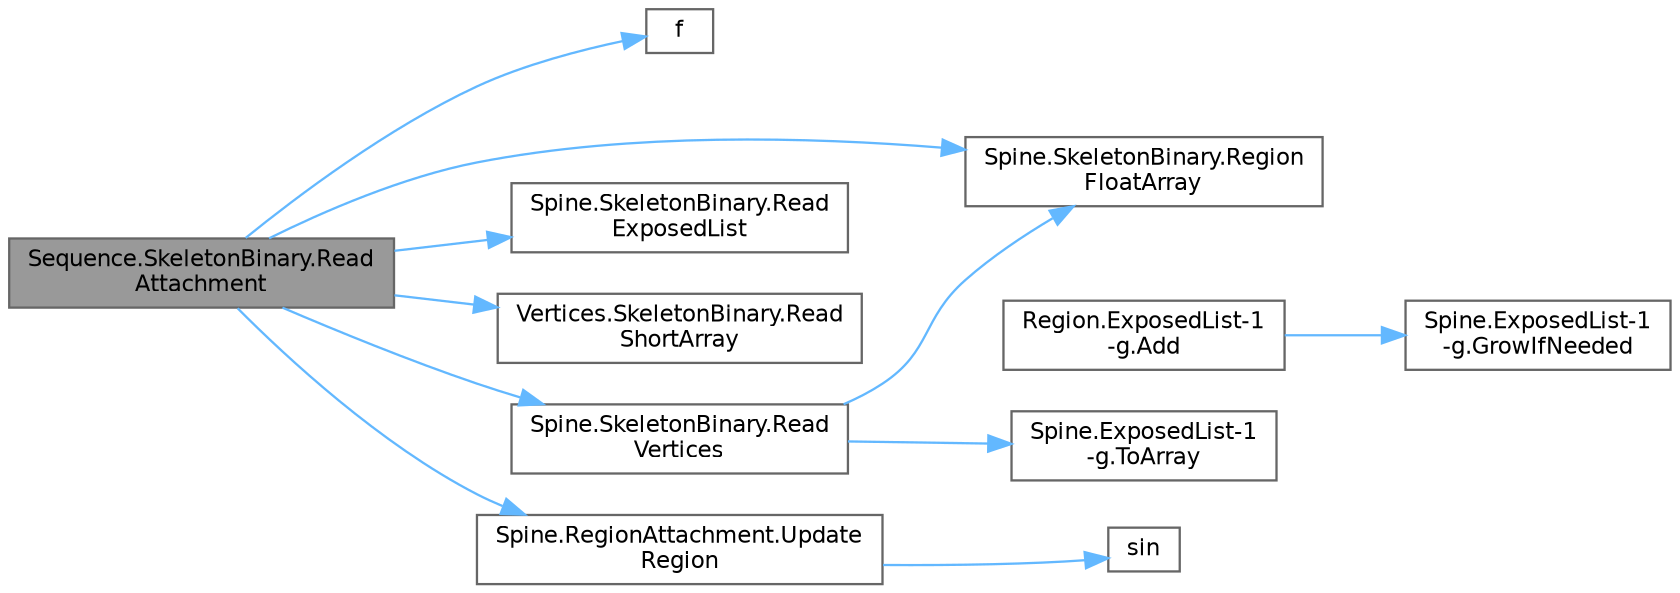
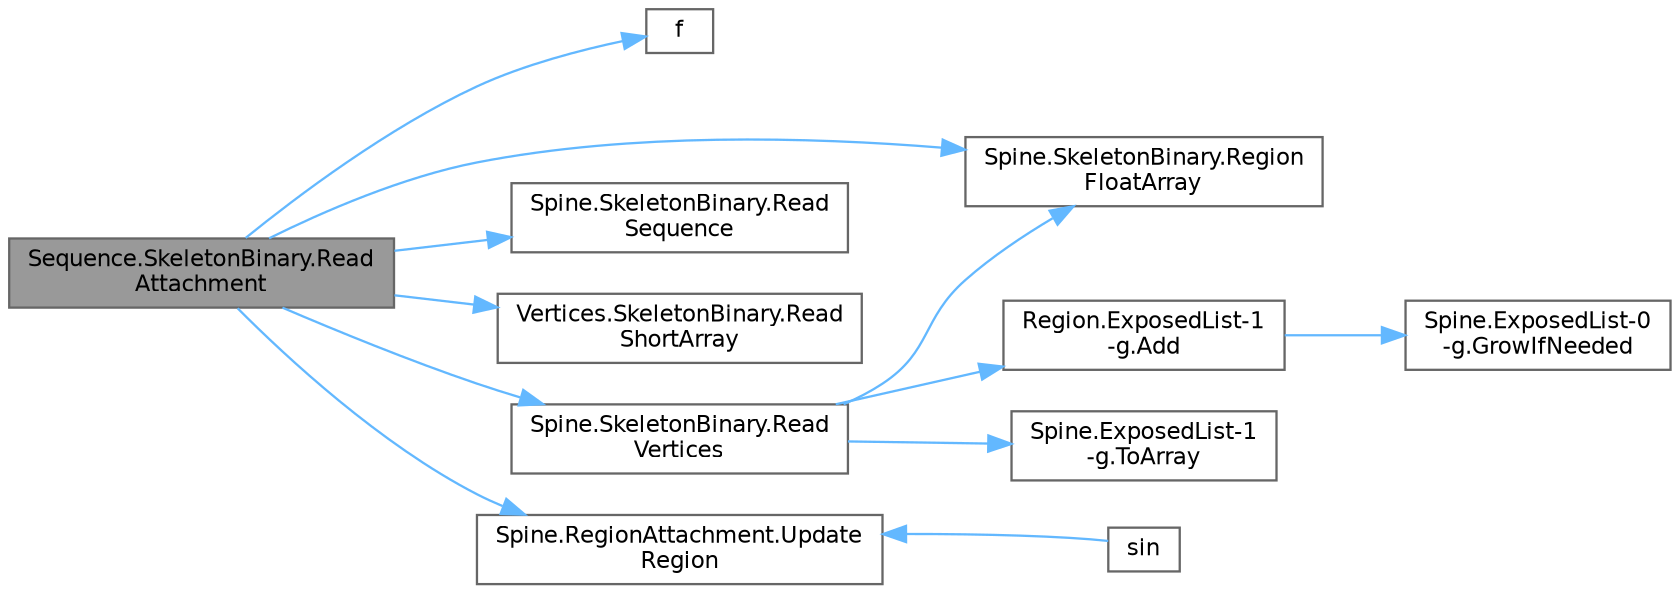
  digraph {
    rankdir=LR
    node [color=grey40 fillcolor=white fontname=Helvetica fontsize=10 shape=box style=filled]
    edge [color=steelblue1 fontname=Helvetica fontsize=10 labelfontname=Helvetica labelfontsize=10 style=solid]
    n1 [color=gray40 fillcolor=grey60 fontcolor=black height=0.2 label="Sequence.SkeletonBinary.Read\lAttachment" width=0.4]
    n2 [height=0.2 label=f width=0.4]
    n3 [height=0.2 label="Spine.SkeletonBinary.Region\lFloatArray" width=0.4]
-   n4 [height=0.2 label="Spine.SkeletonBinary.Read\lExposedList" width=0.4]
+   n4 [height=0.2 label="Spine.SkeletonBinary.Read\lSequence" width=0.4]
    n5 [height=0.2 label="Vertices.SkeletonBinary.Read\lShortArray" width=0.4]
    n6 [height=0.2 label="Spine.SkeletonBinary.Read\lVertices" width=0.4]
    n7 [height=0.2 label="Spine.RegionAttachment.Update\lRegion" width=0.4]
    n8 [height=0.2 label="Region.ExposedList-1\l-g.Add" width=0.4]
    n9 [height=0.2 label="Spine.ExposedList-1\l-g.ToArray" width=0.4]
    n10 [height=0.2 label=sin width=0.4]
-   n11 [height=0.2 label="Spine.ExposedList-1\l-g.GrowIfNeeded" width=0.4]
+   n11 [height=0.2 label="Spine.ExposedList-0\l-g.GrowIfNeeded" width=0.4]
    n1 -> n2
    n1 -> n3
    n1 -> n4
    n1 -> n5
    n1 -> n6
    n1 -> n7
    n6 -> n3
+   n6 -> n8
    n6 -> n9
-   n7 -> n10
+   n10 -> n7
    n8 -> n11
  }
